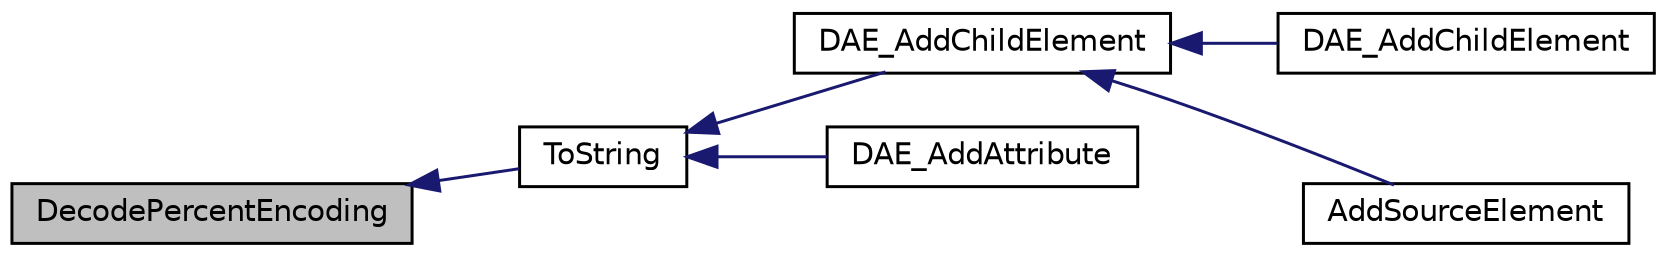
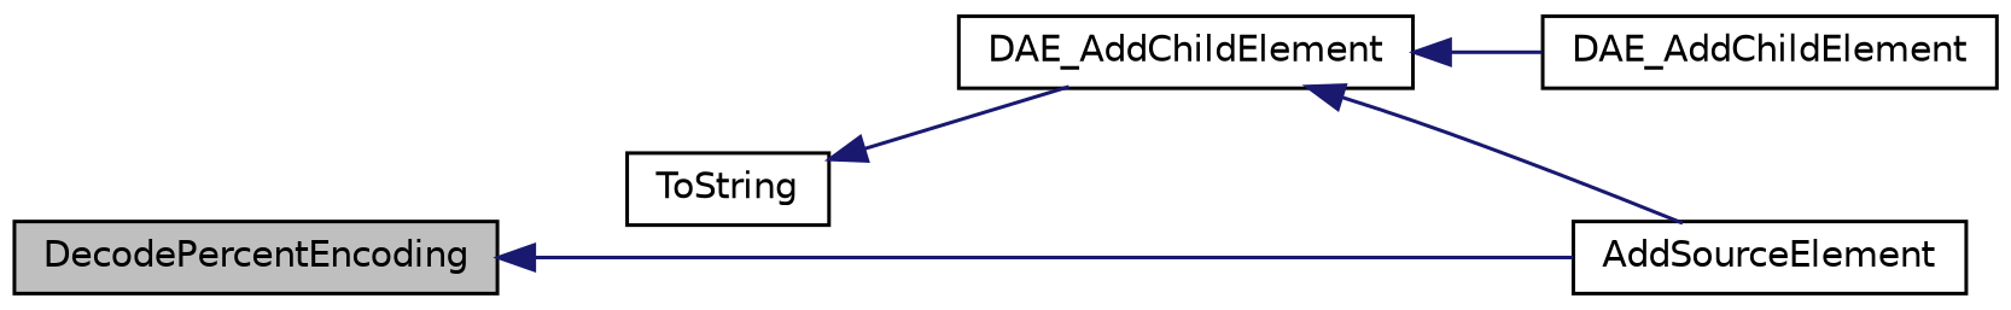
  digraph {
    rankdir=LR
    node [color=black fillcolor=white fontname=Helvetica fontsize=10 shape=record style=filled]
    edge [color=midnightblue dir=back fontname=Helvetica fontsize=10 labelfontname=Helvetica labelfontsize=10 style=solid]
    n1 [fillcolor=grey75 fontcolor=black height=0.2 label=DecodePercentEncoding width=0.4]
    n2 [height=0.2 label=ToString width=0.4]
    n3 [height=0.2 label=DAE_AddChildElement width=0.4]
-   n4 [height=0.2 label=DAE_AddAttribute width=0.4]
    n5 [height=0.2 label=AddSourceElement width=0.4]
    n6 [height=0.2 label=DAE_AddChildElement width=0.4]
-   n1 -> n2
+   n1 -> n5
    n2 -> n3
-   n2 -> n4
    n3 -> n5
    n3 -> n6
  }
